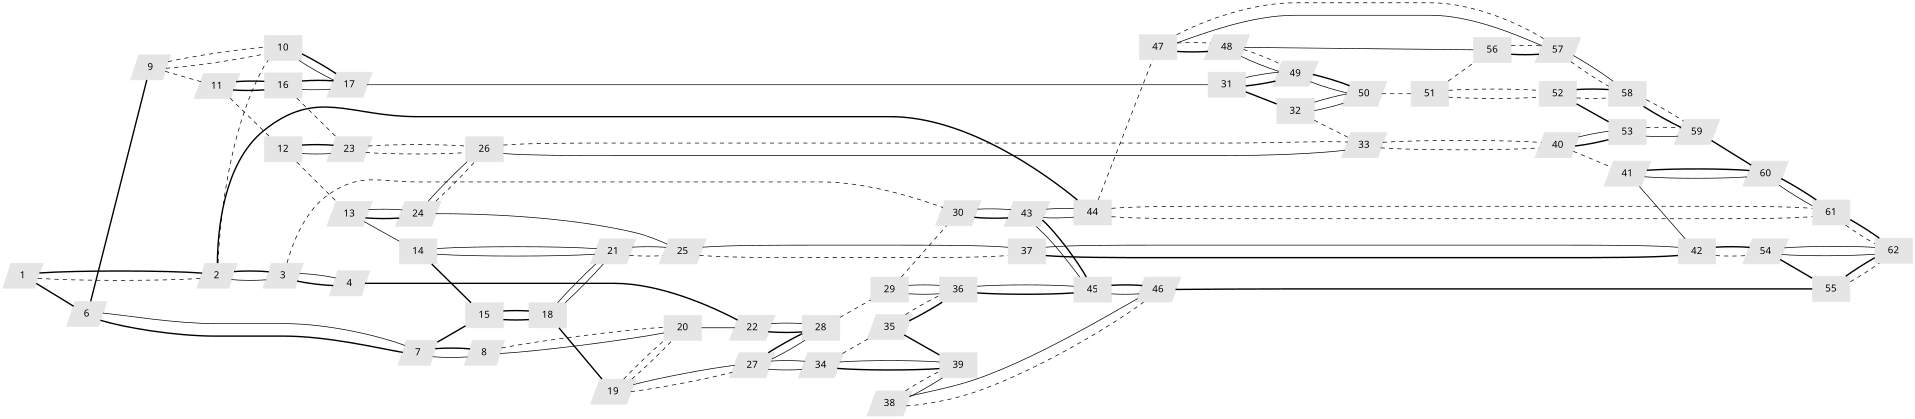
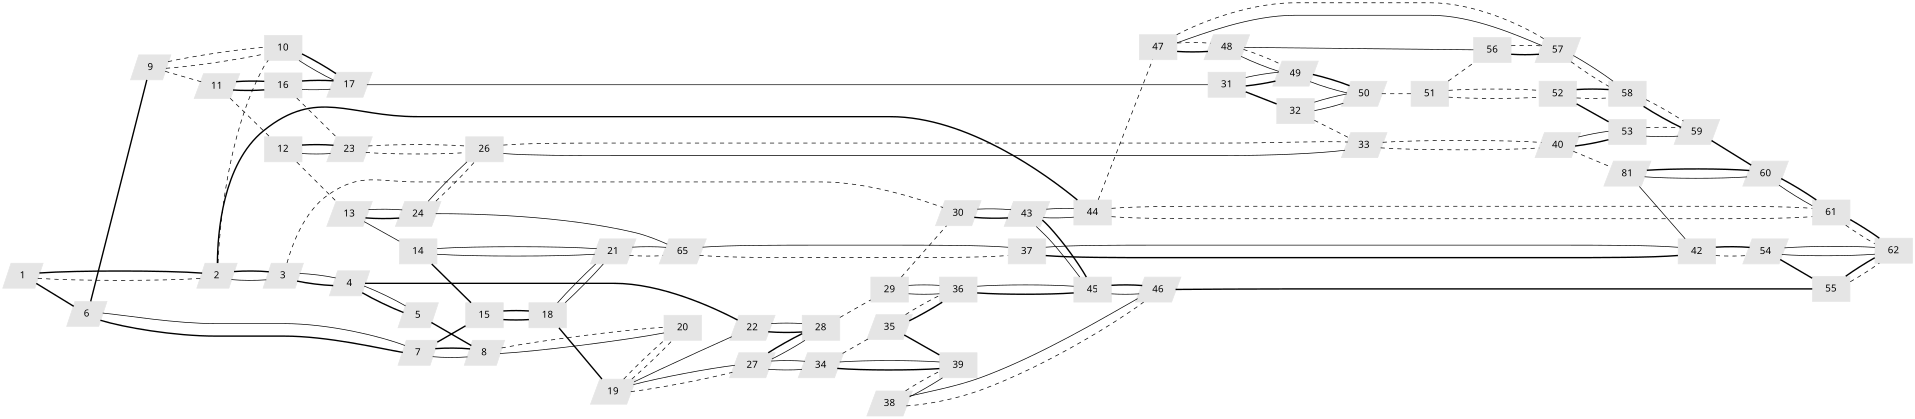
  graph {
    fontname="Noto Sans"
    rankdir=LR
    node [color=gray90 fontname="Noto Sans" shape=parallelogram style=filled]
    edge [fontname="Noto Sans" style=solid]
    1
    2
    6
    3
    10 [shape=box]
    44 [shape=box]
    7
    9
    4
    30
    17
    47 [shape=box]
    61 [shape=box]
+   5
    22
    43
    8
    28 [shape=box]
    20 [shape=box]
    15 [shape=box]
    11
    18 [shape=box]
    12 [shape=box]
    16 [shape=box]
    31 [shape=box]
    48
    57
    13
    23
    14 [shape=box]
    24
    26 [shape=box]
    21
-   25
+   25 [label=65]
    19
    32 [shape=box]
    49
    27
    34
    37 [shape=box]
    29 [shape=box]
    33
    42 [shape=box]
    40
    35
    39 [shape=box]
    36 [shape=box]
    45 [shape=box]
    50
    51 [shape=box]
-   41
+   41 [label=81]
    53 [shape=box]
    46
    38
    54
    55 [shape=box]
    60
    59
    62 [shape=box]
    56 [shape=box]
    58 [shape=box]
    52 [shape=box]
    1 -- 2 [style=dashed]
    1 -- 2 [style=bold]
    1 -- 6 [style=bold]
    2 -- 3
    2 -- 3 [style=bold]
    2 -- 10 [style=dashed]
    2 -- 44 [style=bold]
    6 -- 7 [style=bold]
    6 -- 7
    6 -- 9 [style=bold]
    3 -- 4 [style=bold]
    3 -- 4
    3 -- 30 [style=dashed]
    10 -- 17
    10 -- 17 [style=bold]
    44 -- 47 [style=dashed]
    44 -- 61 [style=dashed]
    44 -- 61 [style=dashed]
    7 -- 8
    7 -- 8 [style=bold]
    7 -- 15 [style=bold]
    9 -- 10 [style=dashed]
    9 -- 10 [style=dashed]
    9 -- 11 [style=dashed]
+   4 -- 5 [style=bold]
+   4 -- 5
    4 -- 22 [style=bold]
    30 -- 43 [style=bold]
    30 -- 43
    17 -- 31
    47 -- 48 [style=bold]
    47 -- 48 [style=dashed]
    47 -- 57
    47 -- 57 [style=dashed]
    61 -- 62 [style=dashed]
    61 -- 62 [style=bold]
+   5 -- 8 [style=bold]
    22 -- 28 [style=bold]
    22 -- 28
    43 -- 44
    43 -- 44
    43 -- 45
    43 -- 45 [style=bold]
    8 -- 20
    8 -- 20 [style=dashed]
    28 -- 29 [style=dashed]
-   20 -- 22
+   19 -- 22
    15 -- 18 [style=bold]
    15 -- 18 [style=bold]
    11 -- 12 [style=dashed]
    11 -- 16 [style=bold]
    11 -- 16 [style=bold]
    18 -- 21
    18 -- 21
    18 -- 19 [style=bold]
    12 -- 13 [style=dashed]
    12 -- 23
    12 -- 23 [style=bold]
    16 -- 17
    16 -- 17 [style=bold]
    16 -- 23 [style=dashed]
    31 -- 32 [style=bold]
    31 -- 49 [style=bold]
    31 -- 49
    48 -- 49
    48 -- 49 [style=dashed]
    48 -- 56
    57 -- 58 [style=dashed]
    57 -- 58
    13 -- 14
    13 -- 24 [style=bold]
    13 -- 24
    23 -- 26 [style=dashed]
    23 -- 26 [style=dashed]
    14 -- 15 [style=bold]
    14 -- 21
    14 -- 21
    24 -- 26 [style=dashed]
    24 -- 26
    24 -- 25
    26 -- 33
    26 -- 33 [style=dashed]
    21 -- 25 [style=dashed]
    21 -- 25
    25 -- 37 [style=dashed]
    25 -- 37
    19 -- 20 [style=dashed]
    19 -- 20 [style=dashed]
    19 -- 27 [style=dashed]
    19 -- 27
    32 -- 33 [style=dashed]
    32 -- 50
    32 -- 50
    49 -- 50
    49 -- 50 [style=bold]
    27 -- 28
    27 -- 28 [style=bold]
    27 -- 34
    27 -- 34
    34 -- 35 [style=dashed]
    34 -- 39 [style=bold]
    34 -- 39
    37 -- 42 [style=bold]
    37 -- 42
    29 -- 30 [style=dashed]
    29 -- 36
    29 -- 36
    33 -- 40 [style=dashed]
    33 -- 40 [style=dashed]
    42 -- 54 [style=dashed]
    42 -- 54 [style=bold]
    40 -- 41 [style=dashed]
    40 -- 53 [style=bold]
    40 -- 53
    35 -- 39 [style=bold]
    35 -- 36 [style=bold]
    35 -- 36 [style=dashed]
    36 -- 45 [style=bold]
    36 -- 45
    45 -- 46
    45 -- 46 [style=bold]
    50 -- 51 [style=dashed]
    51 -- 56 [style=dashed]
    51 -- 52 [style=dashed]
    51 -- 52 [style=dashed]
    41 -- 42
    41 -- 60
    41 -- 60 [style=bold]
    53 -- 59
    53 -- 59 [style=dashed]
    46 -- 55 [style=bold]
    38 -- 39
    38 -- 39 [style=dashed]
    38 -- 46 [style=dashed]
    38 -- 46
    54 -- 55 [style=bold]
    54 -- 62
    54 -- 62
    55 -- 62 [style=dashed]
    55 -- 62 [style=bold]
    60 -- 61
    60 -- 61 [style=bold]
    59 -- 60 [style=bold]
    56 -- 57 [style=bold]
    56 -- 57 [style=dashed]
    58 -- 59 [style=bold]
    58 -- 59 [style=dashed]
    52 -- 53 [style=bold]
    52 -- 58 [style=dashed]
    52 -- 58 [style=bold]
  }
